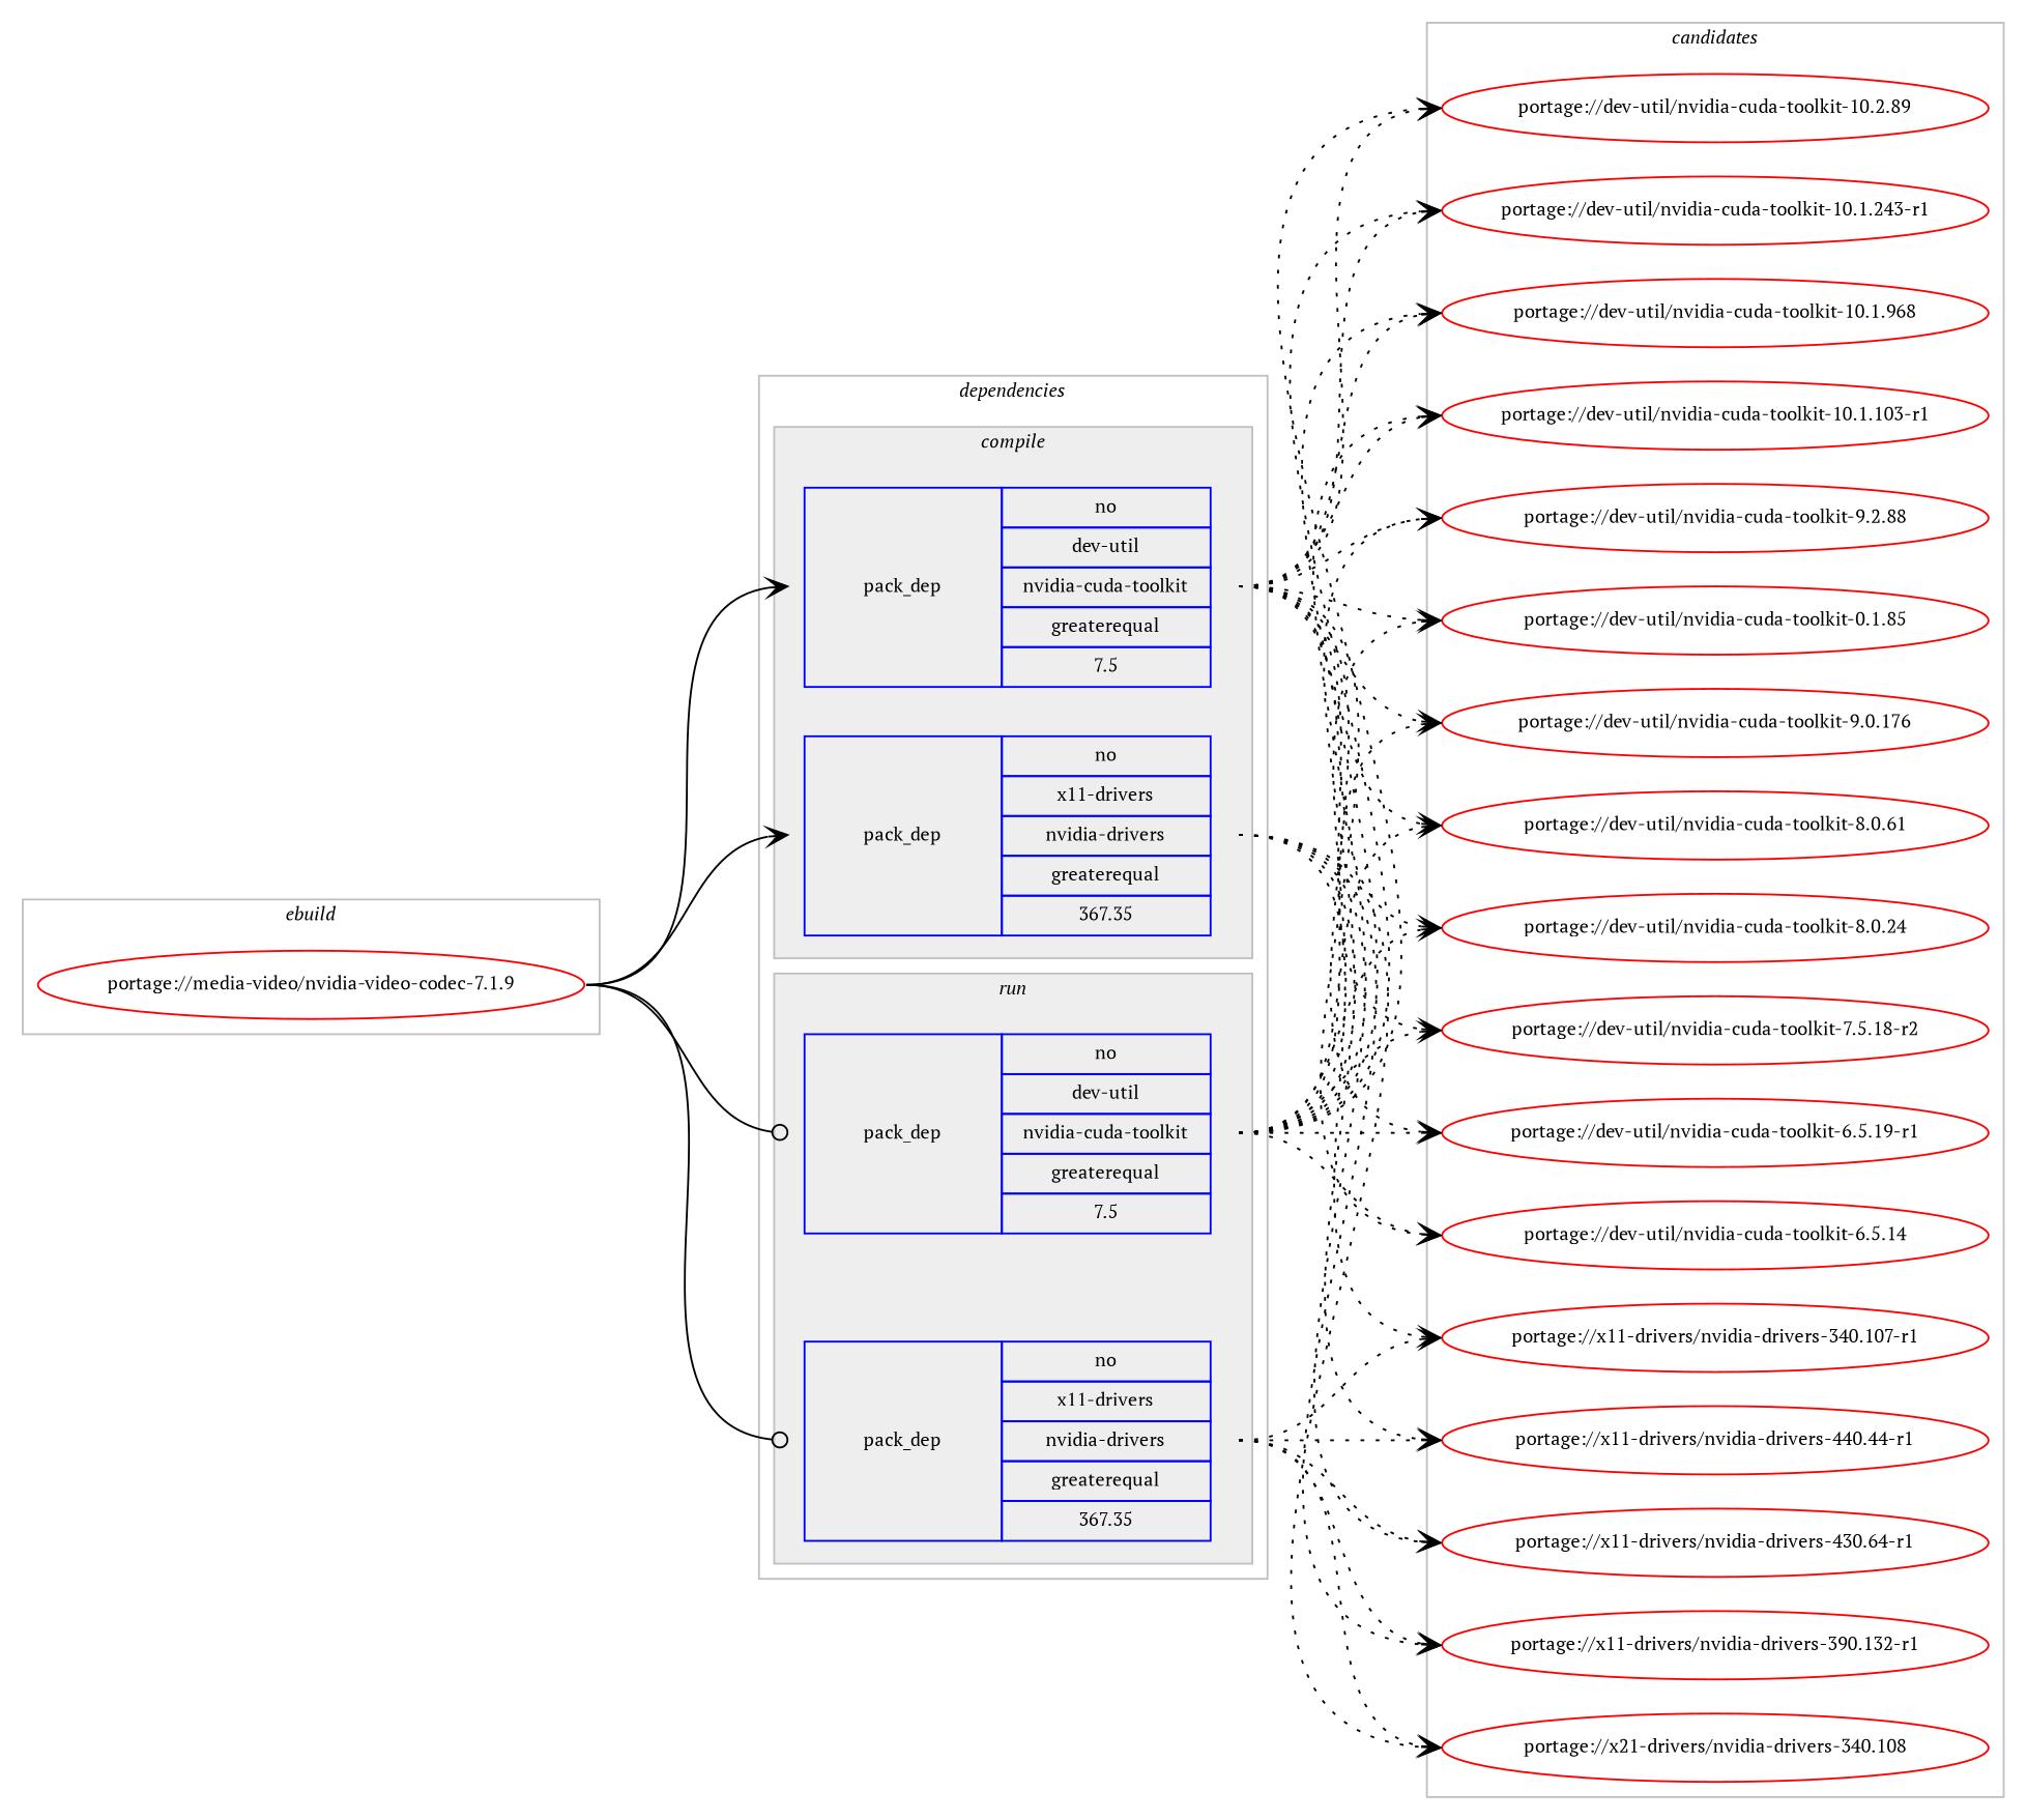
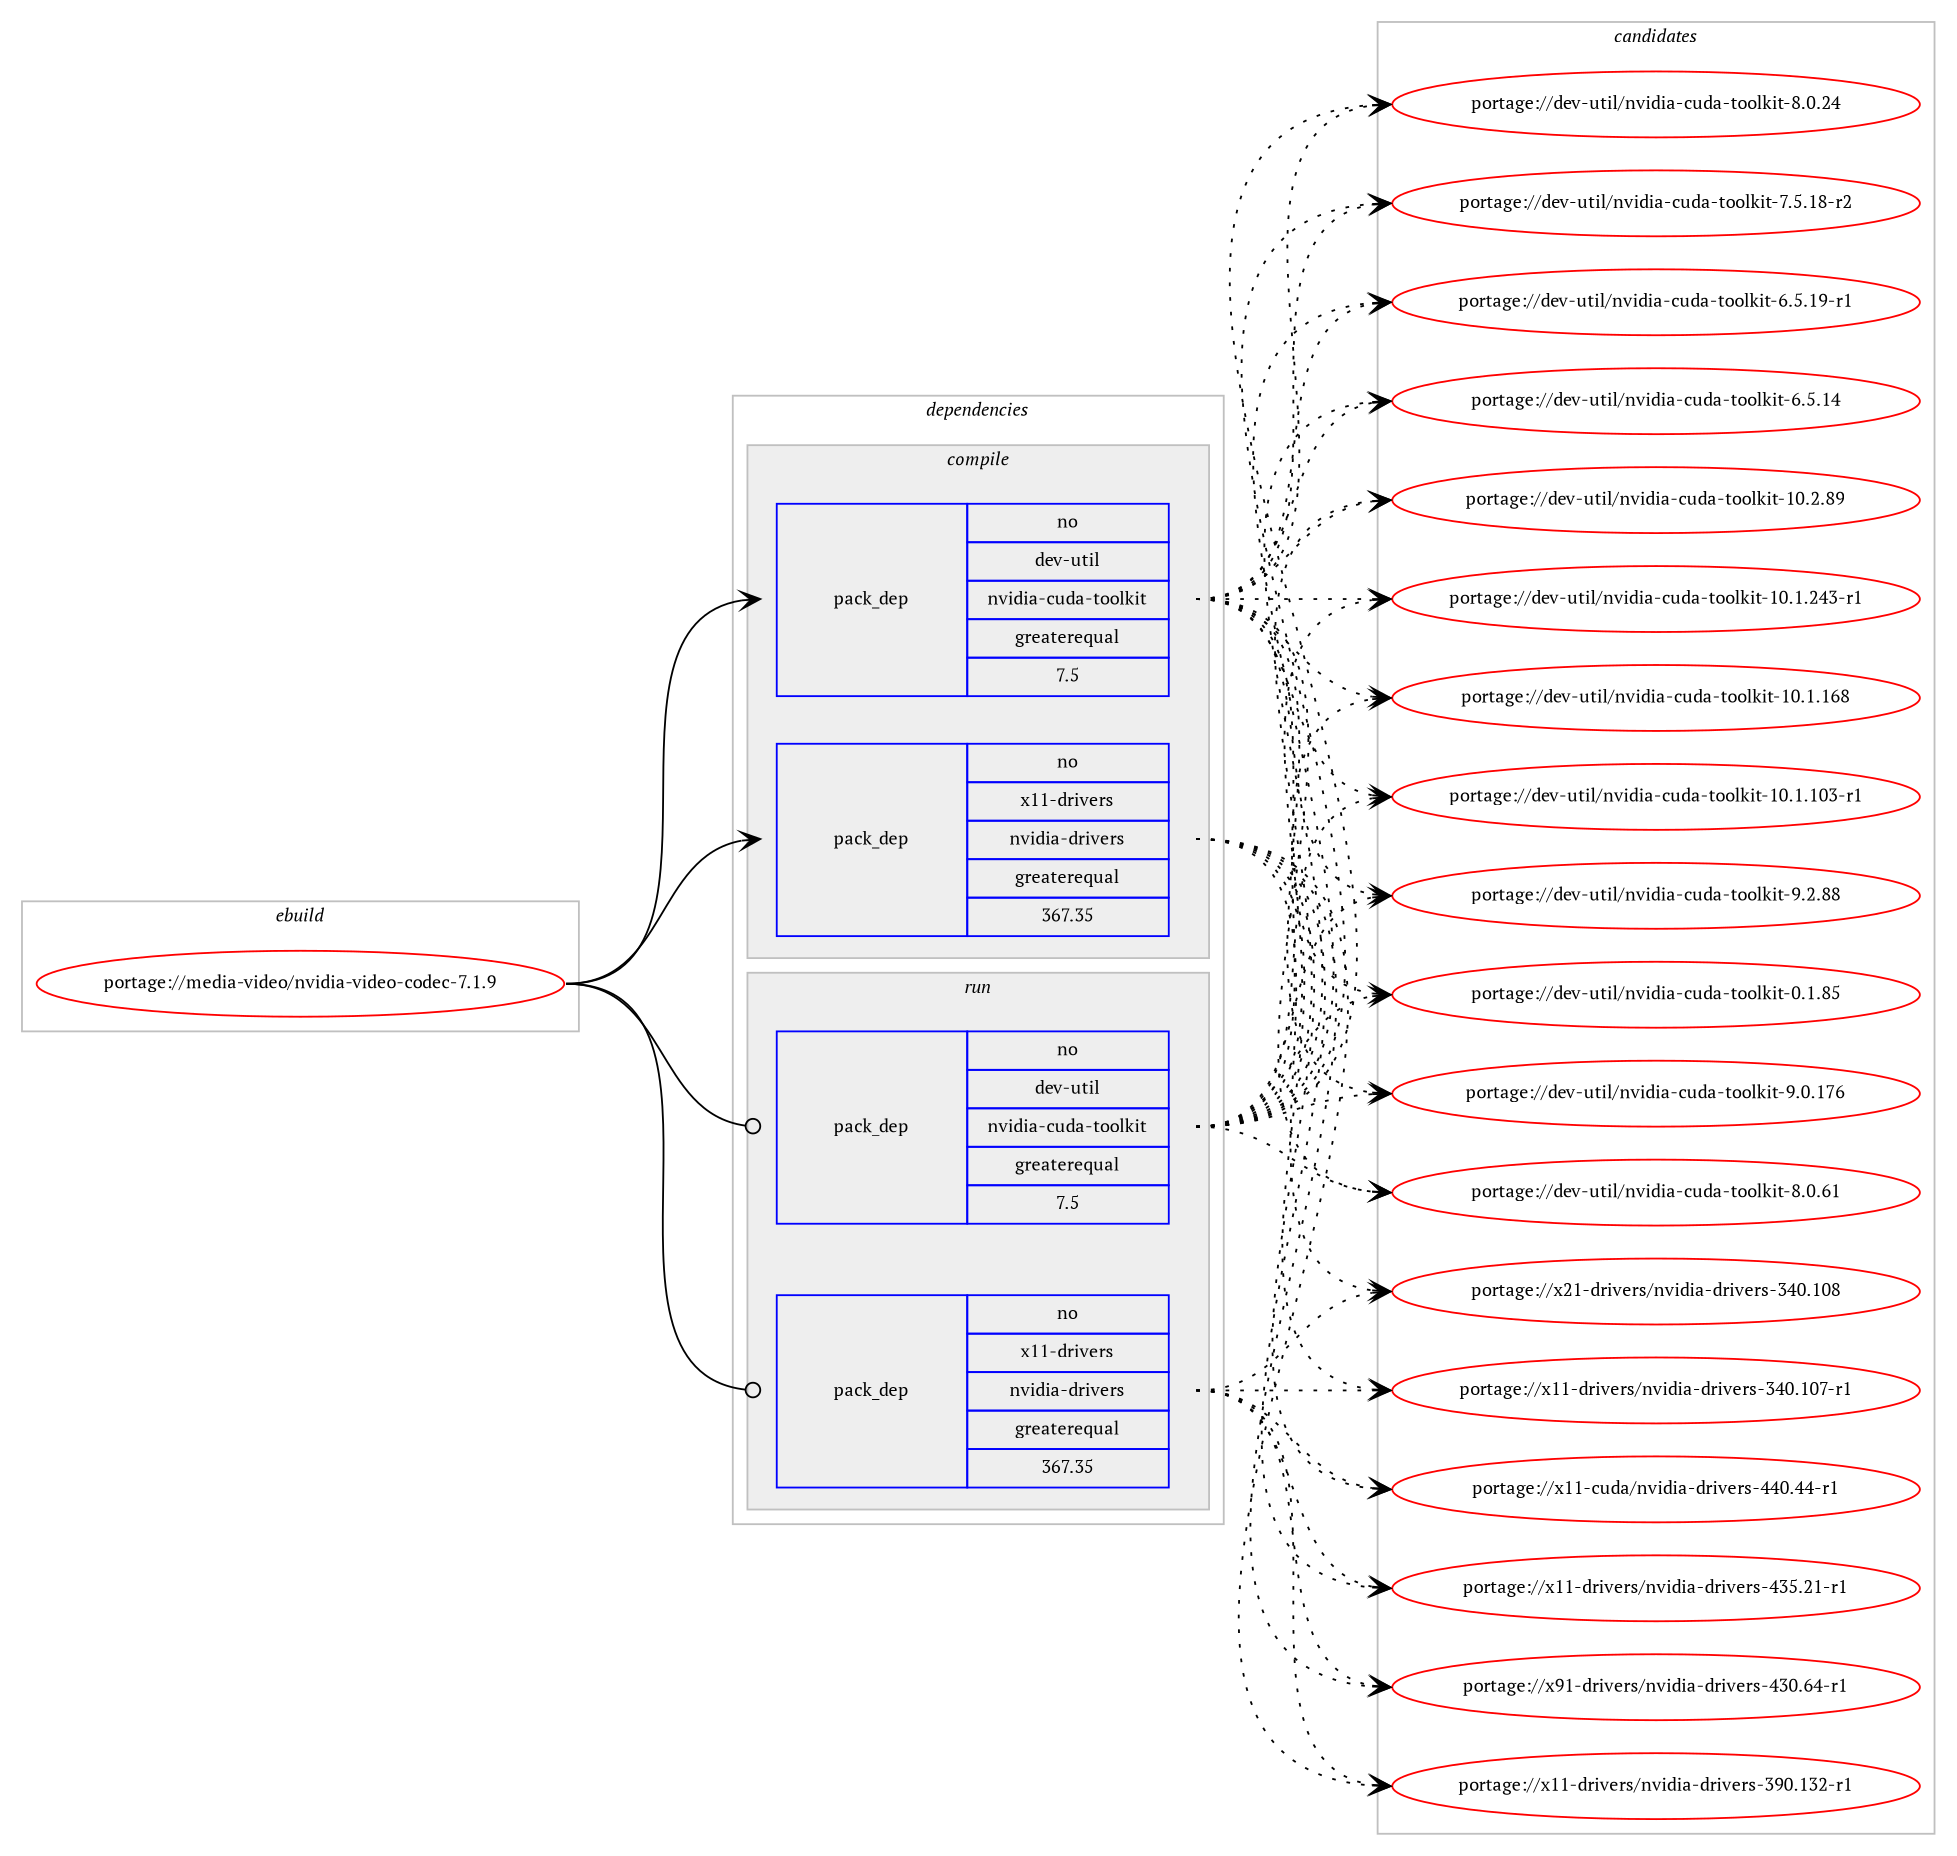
  digraph {
    compound=true
    concentrate=true
    fontname="PT Serif"
    fontsize=10
    newrank=true
    rankdir=LR
    ranksep=1.5
    node [color=red fontname="PT Serif" fontsize=10]
    edge [arrowhead=vee fontname="PT Serif" headport=w style=dotted tailport=e weight=100]
    n1 [label="portage://media-video/nvidia-video-codec-7.1.9" width=4]
    n2 [color=blue label=<<TABLE BORDER="0" CELLBORDER="1" CELLSPACING="0" CELLPADDING="4" WIDTH="220"><TR><TD ROWSPAN="6" CELLPADDING="30">pack_dep</TD></TR><TR><TD WIDTH="110">no</TD></TR><TR><TD>dev-util</TD></TR><TR><TD>nvidia-cuda-toolkit</TD></TR><TR><TD>greaterequal</TD></TR><TR><TD>7.5</TD></TR></TABLE>> shape=none]
    n3 [color=blue label=<<TABLE BORDER="0" CELLBORDER="1" CELLSPACING="0" CELLPADDING="4" WIDTH="220"><TR><TD ROWSPAN="6" CELLPADDING="30">pack_dep</TD></TR><TR><TD WIDTH="110">no</TD></TR><TR><TD>x11-drivers</TD></TR><TR><TD>nvidia-drivers</TD></TR><TR><TD>greaterequal</TD></TR><TR><TD>367.35</TD></TR></TABLE>> shape=none]
    n4 [color=blue label=<<TABLE BORDER="0" CELLBORDER="1" CELLSPACING="0" CELLPADDING="4" WIDTH="220"><TR><TD ROWSPAN="6" CELLPADDING="30">pack_dep</TD></TR><TR><TD WIDTH="110">no</TD></TR><TR><TD>dev-util</TD></TR><TR><TD>nvidia-cuda-toolkit</TD></TR><TR><TD>greaterequal</TD></TR><TR><TD>7.5</TD></TR></TABLE>> shape=none]
    n5 [color=blue label=<<TABLE BORDER="0" CELLBORDER="1" CELLSPACING="0" CELLPADDING="4" WIDTH="220"><TR><TD ROWSPAN="6" CELLPADDING="30">pack_dep</TD></TR><TR><TD WIDTH="110">no</TD></TR><TR><TD>x11-drivers</TD></TR><TR><TD>nvidia-drivers</TD></TR><TR><TD>greaterequal</TD></TR><TR><TD>367.35</TD></TR></TABLE>> shape=none]
    n6 [label="portage://dev-util/nvidia-cuda-toolkit-9.2.88" width=4]
    n7 [label="portage://dev-util/nvidia-cuda-toolkit-0.1.85" width=4]
    n8 [label="portage://dev-util/nvidia-cuda-toolkit-9.0.176" width=4]
    n9 [label="portage://dev-util/nvidia-cuda-toolkit-8.0.61" width=4]
    n10 [label="portage://dev-util/nvidia-cuda-toolkit-8.0.24" width=4]
    n11 [label="portage://dev-util/nvidia-cuda-toolkit-7.5.18-r2" width=4]
    n12 [label="portage://dev-util/nvidia-cuda-toolkit-6.5.19-r1" width=4]
    n13 [label="portage://dev-util/nvidia-cuda-toolkit-6.5.14" width=4]
    n14 [label="portage://dev-util/nvidia-cuda-toolkit-10.2.89" width=4]
    n15 [label="portage://dev-util/nvidia-cuda-toolkit-10.1.243-r1" width=4]
-   n16 [label="portage://dev-util/nvidia-cuda-toolkit-10.1.968" width=4]
+   n16 [label="portage://dev-util/nvidia-cuda-toolkit-10.1.168" width=4]
    n17 [label="portage://dev-util/nvidia-cuda-toolkit-10.1.103-r1" width=4]
-   n18 [label="portage://x11-drivers/nvidia-drivers-440.44-r1" width=4]
-   n20 [label="portage://x11-drivers/nvidia-drivers-430.64-r1" width=4]
+   n18 [label="portage://x11-cuda/nvidia-drivers-440.44-r1" width=4]
+   n19 [label="portage://x11-drivers/nvidia-drivers-435.21-r1" width=4]
+   n20 [label="portage://x91-drivers/nvidia-drivers-430.64-r1" width=4]
    n21 [label="portage://x11-drivers/nvidia-drivers-390.132-r1" width=4]
    n22 [label="portage://x21-drivers/nvidia-drivers-340.108" width=4]
    n23 [label="portage://x11-drivers/nvidia-drivers-340.107-r1" width=4]
    subgraph cluster_1 {
      color=gray
      label=<<i>ebuild</i>>
      n1
    }
    subgraph cluster_2 {
      color=gray
      label=<<i>dependencies</i>>
      subgraph cluster_3 {
        color=gray
        fillcolor="#eeeeee"
        label=<<i>compile</i>>
        style=filled
        subgraph sub_4 {
          color=gray
          fillcolor="#eeeeee"
          label=<<i>compile</i>>
          style=filled
          n2
        }
        subgraph sub_5 {
          color=gray
          fillcolor="#eeeeee"
          label=<<i>compile</i>>
          style=filled
          n3
        }
      }
      subgraph cluster_6 {
        color=gray
        fillcolor="#eeeeee"
        label=<<i>compile and run</i>>
        style=filled
      }
      subgraph cluster_7 {
        color=gray
        fillcolor="#eeeeee"
        label=<<i>run</i>>
        style=filled
        subgraph sub_8 {
          color=gray
          fillcolor="#eeeeee"
          label=<<i>run</i>>
          style=filled
          n4
        }
        subgraph sub_9 {
          color=gray
          fillcolor="#eeeeee"
          label=<<i>run</i>>
          style=filled
          n5
        }
      }
    }
    subgraph cluster_10 {
      color=gray
      label=<<i>candidates</i>>
      rank=same
      subgraph sub_11 {
        color=black
        label=<<i>candidates</i>>
        nodesep=1
        rank=same
        n6
        n7
        n8
        n9
        n10
        n11
        n12
        n13
        n14
        n15
        n16
        n17
      }
      subgraph sub_12 {
        color=black
        label=<<i>candidates</i>>
        nodesep=1
        rank=same
        n18
+       n19
        n20
        n21
        n22
        n23
      }
      subgraph sub_13 {
        color=black
        label=<<i>candidates</i>>
        nodesep=1
        rank=same
        n6
        n7
        n8
        n9
        n10
        n11
        n12
        n13
        n14
        n15
        n16
        n17
      }
      subgraph sub_14 {
        color=black
        label=<<i>candidates</i>>
        nodesep=1
        rank=same
        n18
+       n19
        n20
        n21
        n22
        n23
      }
    }
    n1 -> n2 [style=solid weight=20]
    n1 -> n3 [style=solid weight=20]
    n1 -> n4 [arrowhead=odot style=solid weight=20]
    n1 -> n5 [arrowhead=odot style=solid weight=20]
    n2 -> n6
    n2 -> n7
    n2 -> n8
    n2 -> n9
    n2 -> n10
    n2 -> n11
    n2 -> n12
    n2 -> n13
    n2 -> n14
    n2 -> n15
    n2 -> n16
    n2 -> n17
    n3 -> n18
+   n3 -> n19
    n3 -> n20
    n3 -> n21
    n3 -> n22
    n3 -> n23
    n4 -> n6
    n4 -> n7
    n4 -> n8
    n4 -> n9
    n4 -> n10
    n4 -> n11
    n4 -> n12
    n4 -> n13
    n4 -> n14
    n4 -> n15
    n4 -> n16
    n4 -> n17
    n5 -> n18
+   n5 -> n19
    n5 -> n20
    n5 -> n21
    n5 -> n22
    n5 -> n23
  }
